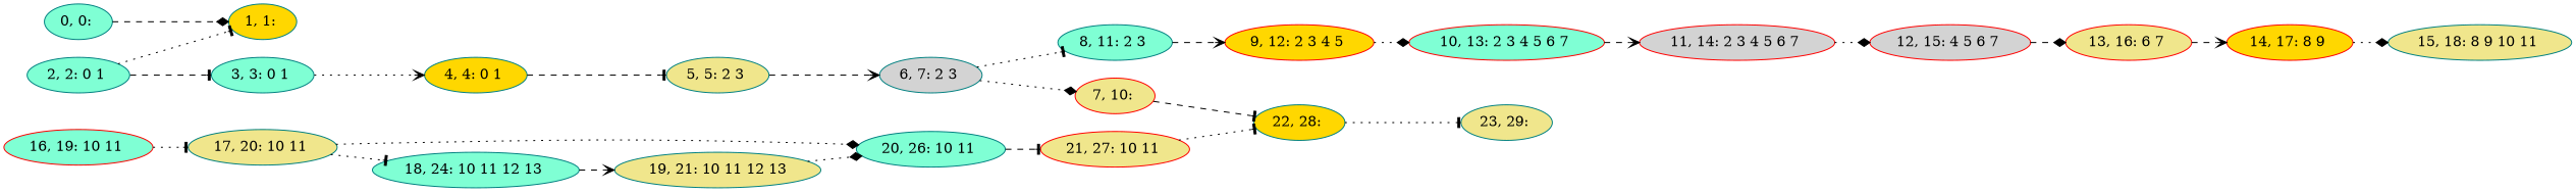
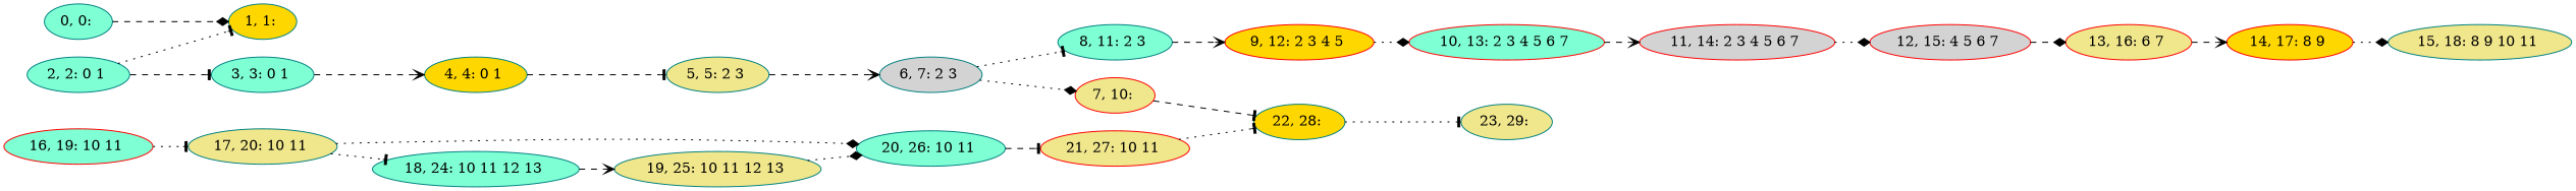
  digraph {
    rankdir=LR
    node [color=teal fillcolor=aquamarine style=filled]
    edge [arrowhead=tee style=dotted]
    n1 [label="0, 0: "]
    n2 [fillcolor=gold label="1, 1: "]
    n3 [label="2, 2: 0 1 "]
    n4 [label="3, 3: 0 1 "]
    n5 [fillcolor=gold label="4, 4: 0 1 "]
    n6 [fillcolor=khaki label="5, 5: 2 3 "]
    n7 [fillcolor=lightgrey label="6, 7: 2 3 "]
    n8 [color=red fillcolor=khaki label="7, 10: "]
    n9 [label="8, 11: 2 3 "]
    n10 [fillcolor=gold label="22, 28: "]
    n11 [color=red fillcolor=gold label="9, 12: 2 3 4 5 "]
    n12 [fillcolor=khaki label="23, 29: "]
    n13 [color=red label="10, 13: 2 3 4 5 6 7 "]
    n14 [color=red fillcolor=lightgrey label="11, 14: 2 3 4 5 6 7 "]
    n15 [color=red fillcolor=lightgrey label="12, 15: 4 5 6 7 "]
    n16 [color=red fillcolor=khaki label="13, 16: 6 7 "]
    n17 [color=red fillcolor=gold label="14, 17: 8 9 "]
    n18 [fillcolor=khaki label="15, 18: 8 9 10 11 "]
    n19 [color=red label="16, 19: 10 11 "]
    n20 [fillcolor=khaki label="17, 20: 10 11 "]
    n21 [label="18, 24: 10 11 12 13 "]
    n22 [label="20, 26: 10 11 "]
-   n23 [fillcolor=khaki label="19, 21: 10 11 12 13"]
+   n23 [fillcolor=khaki label="19, 25: 10 11 12 13 "]
    n24 [color=red fillcolor=khaki label="21, 27: 10 11 "]
    n1 -> n2 [arrowhead=diamond style=dashed]
    n3 -> n2
    n3 -> n4 [style=dashed]
-   n4 -> n5 [arrowhead=vee]
+   n4 -> n5 [arrowhead=vee style=dashed]
    n5 -> n6 [style=dashed]
    n6 -> n7 [arrowhead=vee style=dashed]
    n7 -> n8 [arrowhead=diamond]
    n7 -> n9
    n8 -> n10 [style=dashed]
    n9 -> n11 [arrowhead=vee style=dashed]
    n10 -> n12
    n11 -> n13 [arrowhead=diamond]
    n13 -> n14 [arrowhead=vee style=dashed]
    n14 -> n15 [arrowhead=diamond]
    n15 -> n16 [arrowhead=diamond style=dashed]
    n16 -> n17 [arrowhead=vee style=dashed]
    n17 -> n18 [arrowhead=diamond]
    n19 -> n20
    n20 -> n21
    n20 -> n22 [arrowhead=diamond]
    n21 -> n23 [arrowhead=vee style=dashed]
    n22 -> n24 [style=dashed]
    n23 -> n22 [arrowhead=diamond]
    n24 -> n10
  }
